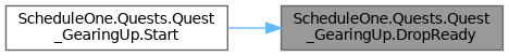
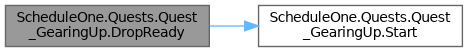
  digraph {
    rankdir=RL
    node [fontname=Helvetica fontsize=10 shape=box style=filled]
    n1 [color=gray40 fillcolor=grey60 fontcolor=black height=0.2 label="ScheduleOne.Quests.Quest\l_GearingUp.DropReady" width=0.4]
    n2 [color=grey40 fillcolor=white height=0.2 label="ScheduleOne.Quests.Quest\l_GearingUp.Start" width=0.4]
-   n1 -> n2 [color=steelblue1 dir=back fontname=Helvetica fontsize=10 labelfontname=Helvetica labelfontsize=10 style=solid]
+   n2 -> n1 [color=steelblue1 dir=back fontname=Helvetica fontsize=10 labelfontname=Helvetica labelfontsize=10 style=solid]
  }
